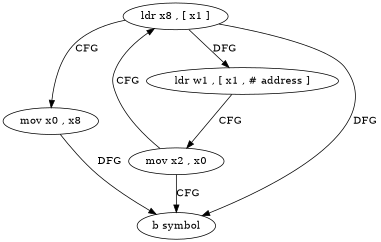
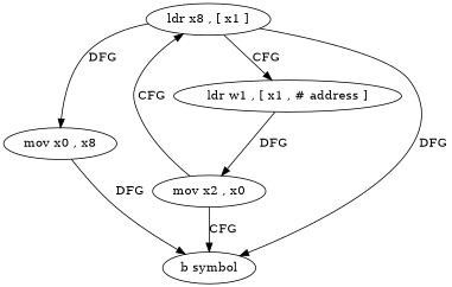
  digraph {
    n1 [label="ldr x8 , [ x1 ]"]
    n2 [label="ldr w1 , [ x1 , # address ]"]
    n3 [label="mov x0 , x8"]
    n4 [label="b symbol"]
    n5 [label="mov x2 , x0"]
-   n1 -> n2 [label=DFG]
-   n1 -> n3 [label=CFG]
+   n1 -> n2 [label=CFG]
+   n1 -> n3 [label=DFG]
    n1 -> n4 [label=DFG]
-   n2 -> n5 [label=CFG]
+   n2 -> n5 [label=DFG]
    n3 -> n4 [label=DFG]
    n5 -> n1 [label=CFG]
    n5 -> n4 [label=CFG]
  }
